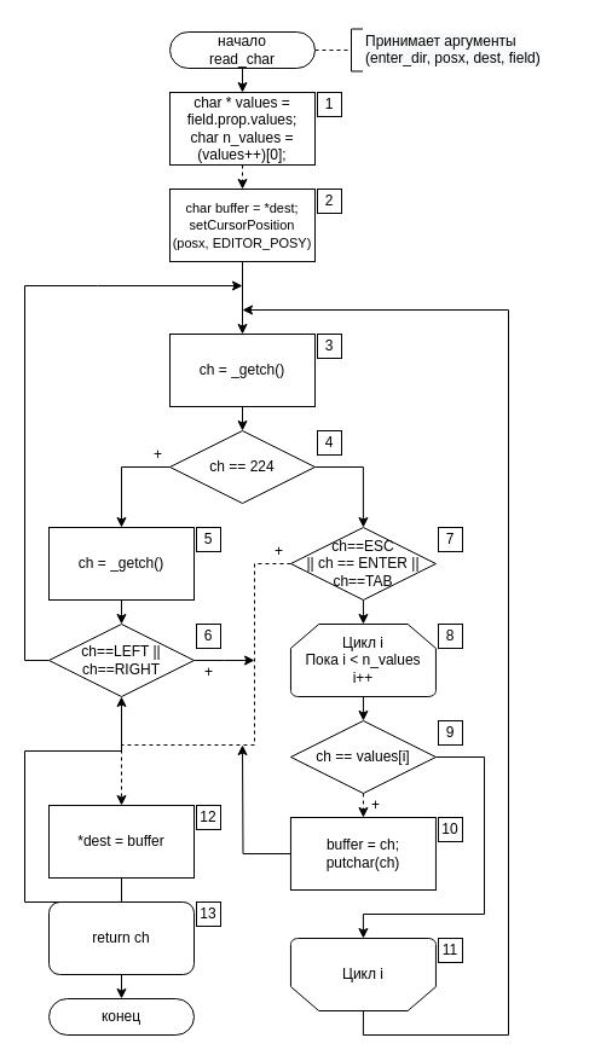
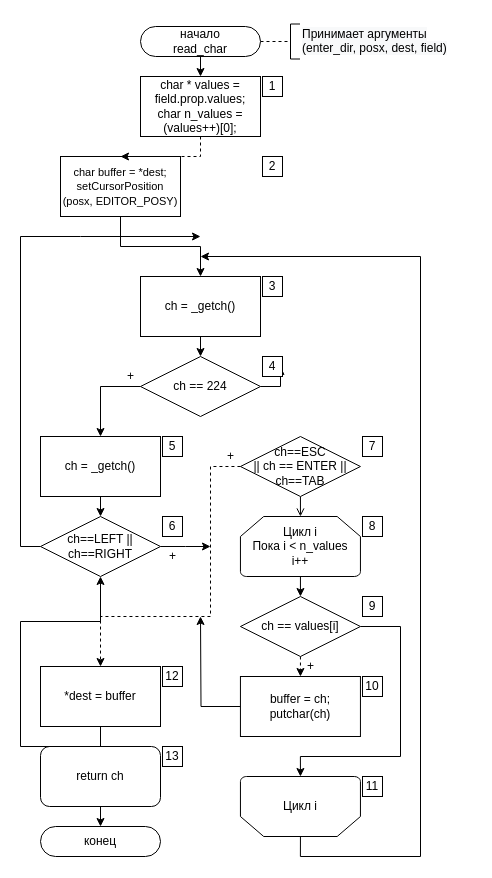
  <mxCell id="0" />
  <mxCell id="1" parent="0" />
  <mxCell id="2" style="edgeStyle=orthogonalEdgeStyle;rounded=0;orthogonalLoop=1;jettySize=auto;html=1;exitX=1;exitY=0.5;exitDx=0;exitDy=0;entryX=0;entryY=0.5;entryDx=0;entryDy=0;entryPerimeter=0;dashed=1;endArrow=none;endFill=0;" edge="1" parent="1" source="3" target="55"><mxGeometry relative="1" as="geometry" /></mxCell>
  <mxCell id="3" value="&lt;font style=&quot;font-size: 12px ; line-height: 0%&quot;&gt;начало&lt;br&gt;read_char&lt;/font&gt;" style="rounded=1;whiteSpace=wrap;html=1;arcSize=50;" parent="1" vertex="1"><mxGeometry x="140" y="26" width="120" height="30" as="geometry" /></mxCell>
  <mxCell id="4" value="конец" style="rounded=1;whiteSpace=wrap;html=1;arcSize=50;" parent="1" vertex="1"><mxGeometry x="40" y="826" width="120" height="30" as="geometry" /></mxCell>
  <mxCell id="5" value="return ch" style="whiteSpace=wrap;html=1;rounded=1;" parent="1" vertex="1"><mxGeometry x="40" y="746" width="120" height="60" as="geometry" /></mxCell>
  <mxCell id="6" style="edgeStyle=orthogonalEdgeStyle;rounded=0;orthogonalLoop=1;jettySize=auto;html=1;exitX=0.5;exitY=1;exitDx=0;exitDy=0;entryX=0.5;entryY=0;entryDx=0;entryDy=0;" parent="1" source="5" edge="1"><mxGeometry relative="1" as="geometry"><mxPoint x="100" y="826" as="targetPoint" /></mxGeometry></mxCell>
  <mxCell id="7" style="edgeStyle=orthogonalEdgeStyle;rounded=0;orthogonalLoop=1;jettySize=auto;html=1;exitX=0.5;exitY=1;exitDx=0;exitDy=0;" parent="1" source="8" target="12" edge="1"><mxGeometry relative="1" as="geometry" /></mxCell>
  <mxCell id="8" value="*dest = buffer" style="rounded=0;whiteSpace=wrap;html=1;" parent="1" vertex="1"><mxGeometry x="40" y="666" width="120" height="60" as="geometry" /></mxCell>
  <mxCell id="9" value="ch == 224" style="rhombus;whiteSpace=wrap;html=1;rounded=0;" parent="1" vertex="1"><mxGeometry x="140" y="356" width="120" height="60" as="geometry" /></mxCell>
  <mxCell id="10" style="edgeStyle=orthogonalEdgeStyle;rounded=0;orthogonalLoop=1;jettySize=auto;html=1;exitX=1;exitY=0.5;exitDx=0;exitDy=0;" parent="1" source="12" edge="1"><mxGeometry relative="1" as="geometry"><mxPoint x="210" y="546" as="targetPoint" /></mxGeometry></mxCell>
  <mxCell id="11" style="edgeStyle=orthogonalEdgeStyle;rounded=0;orthogonalLoop=1;jettySize=auto;html=1;exitX=0;exitY=0.5;exitDx=0;exitDy=0;" parent="1" source="12" edge="1"><mxGeometry relative="1" as="geometry"><mxPoint x="200" y="236" as="targetPoint" /><Array as="points"><mxPoint x="20" y="546" /><mxPoint x="20" y="236" /><mxPoint x="80" y="236" /></Array></mxGeometry></mxCell>
  <mxCell id="12" value="ch==LEFT ||&lt;br&gt;ch==RIGHT" style="rhombus;whiteSpace=wrap;html=1;rounded=0;" parent="1" vertex="1"><mxGeometry x="40" y="516" width="120" height="60" as="geometry" /></mxCell>
  <mxCell id="13" style="edgeStyle=orthogonalEdgeStyle;rounded=0;orthogonalLoop=1;jettySize=auto;html=1;exitX=0.5;exitY=1;exitDx=0;exitDy=0;entryX=0.5;entryY=0;entryDx=0;entryDy=0;" parent="1" source="12" edge="1"><mxGeometry relative="1" as="geometry" /></mxCell>
  <mxCell id="14" value="ch = _getch()" style="rounded=0;whiteSpace=wrap;html=1;" parent="1" vertex="1"><mxGeometry x="40" y="436" width="120" height="60" as="geometry" /></mxCell>
  <mxCell id="15" style="edgeStyle=orthogonalEdgeStyle;rounded=0;orthogonalLoop=1;jettySize=auto;html=1;exitX=0.5;exitY=1;exitDx=0;exitDy=0;entryX=0.5;entryY=0;entryDx=0;entryDy=0;" parent="1" source="14" target="12" edge="1"><mxGeometry relative="1" as="geometry" /></mxCell>
- <mxCell id="16" style="edgeStyle=orthogonalEdgeStyle;rounded=0;orthogonalLoop=1;jettySize=auto;html=1;exitX=0.5;exitY=1;exitDx=0;exitDy=0;entryX=0.5;entryY=0;entryDx=0;entryDy=0;entryPerimeter=0;" parent="1" source="18" target="19" edge="1"><mxGeometry relative="1" as="geometry" /></mxCell>
+ <mxCell id="16" style="edgeStyle=orthogonalEdgeStyle;rounded=0;orthogonalLoop=1;jettySize=auto;html=1;exitX=0.5;exitY=1;exitDx=0;exitDy=0;entryX=0.5;entryY=0;entryDx=0;entryDy=0;entryPerimeter=0;endArrow=open;" parent="1" source="18" target="19" edge="1"><mxGeometry relative="1" as="geometry" /></mxCell>
  <mxCell id="17" style="edgeStyle=orthogonalEdgeStyle;rounded=0;orthogonalLoop=1;jettySize=auto;html=1;exitX=0;exitY=0.5;exitDx=0;exitDy=0;entryX=0.5;entryY=0;entryDx=0;entryDy=0;dashed=1;" parent="1" source="18" target="8" edge="1"><mxGeometry relative="1" as="geometry"><Array as="points"><mxPoint x="210" y="466" /><mxPoint x="210" y="616" /><mxPoint x="100" y="616" /></Array></mxGeometry></mxCell>
  <mxCell id="18" value="&lt;font style=&quot;font-size: 12px ; line-height: 100%&quot;&gt;ch==ESC&lt;br&gt;|| ch == ENTER&amp;nbsp;||&lt;br&gt;ch==TAB&lt;/font&gt;" style="rhombus;whiteSpace=wrap;html=1;rounded=0;" parent="1" vertex="1"><mxGeometry x="239.94" y="436" width="120" height="60" as="geometry" /></mxCell>
  <mxCell id="19" value="Цикл i&lt;br&gt;Пока i &lt; n_values&lt;br&gt;i++" style="strokeWidth=1;html=1;shape=mxgraph.flowchart.loop_limit;whiteSpace=wrap;flipV=0;" parent="1" vertex="1"><mxGeometry x="239.94" y="516" width="120" height="60" as="geometry" /></mxCell>
  <mxCell id="20" style="edgeStyle=orthogonalEdgeStyle;rounded=0;orthogonalLoop=1;jettySize=auto;html=1;exitX=0.5;exitY=0;exitDx=0;exitDy=0;exitPerimeter=0;" parent="1" source="21" edge="1"><mxGeometry relative="1" as="geometry"><mxPoint x="200" y="256" as="targetPoint" /><Array as="points"><mxPoint x="300" y="856" /><mxPoint x="420" y="856" /><mxPoint x="420" y="256" /></Array></mxGeometry></mxCell>
  <mxCell id="21" value="Цикл i" style="strokeWidth=1;html=1;shape=mxgraph.flowchart.loop_limit;whiteSpace=wrap;flipV=1;" parent="1" vertex="1"><mxGeometry x="239.94" y="776" width="120" height="60" as="geometry" /></mxCell>
  <mxCell id="22" value="ch == values[i]" style="rhombus;whiteSpace=wrap;html=1;rounded=0;" parent="1" vertex="1"><mxGeometry x="239.94" y="596" width="120" height="60" as="geometry" /></mxCell>
  <mxCell id="23" style="edgeStyle=orthogonalEdgeStyle;rounded=0;orthogonalLoop=1;jettySize=auto;html=1;exitX=0;exitY=0.5;exitDx=0;exitDy=0;" parent="1" source="24" edge="1"><mxGeometry relative="1" as="geometry"><mxPoint x="200" y="616" as="targetPoint" /></mxGeometry></mxCell>
  <mxCell id="24" value="buffer = ch;&lt;br&gt;putchar(ch)" style="rounded=0;whiteSpace=wrap;html=1;" parent="1" vertex="1"><mxGeometry x="239.94" y="676" width="120" height="60" as="geometry" /></mxCell>
  <mxCell id="25" style="edgeStyle=orthogonalEdgeStyle;rounded=0;orthogonalLoop=1;jettySize=auto;html=1;exitX=0.5;exitY=1;exitDx=0;exitDy=0;entryX=0.5;entryY=0;entryDx=0;entryDy=0;dashed=1;" parent="1" source="22" target="24" edge="1"><mxGeometry relative="1" as="geometry" /></mxCell>
  <mxCell id="26" style="edgeStyle=orthogonalEdgeStyle;rounded=0;orthogonalLoop=1;jettySize=auto;html=1;entryX=0.5;entryY=0;entryDx=0;entryDy=0;" parent="1" target="21" edge="1"><mxGeometry relative="1" as="geometry"><mxPoint x="360" y="626" as="sourcePoint" /><Array as="points"><mxPoint x="400" y="626" /><mxPoint x="400" y="756" /><mxPoint x="300" y="756" /></Array></mxGeometry></mxCell>
  <mxCell id="27" style="edgeStyle=orthogonalEdgeStyle;rounded=0;orthogonalLoop=1;jettySize=auto;html=1;exitX=0.5;exitY=1;exitDx=0;exitDy=0;entryX=0.5;entryY=0;entryDx=0;entryDy=0;" parent="1" source="19" target="22" edge="1"><mxGeometry relative="1" as="geometry" /></mxCell>
  <mxCell id="28" style="edgeStyle=orthogonalEdgeStyle;rounded=0;orthogonalLoop=1;jettySize=auto;html=1;exitX=0;exitY=0.5;exitDx=0;exitDy=0;entryX=0.5;entryY=0;entryDx=0;entryDy=0;" parent="1" source="18" edge="1"><mxGeometry relative="1" as="geometry" /></mxCell>
  <mxCell id="29" style="edgeStyle=orthogonalEdgeStyle;rounded=0;orthogonalLoop=1;jettySize=auto;html=1;exitX=0;exitY=0.5;exitDx=0;exitDy=0;entryX=0.5;entryY=0;entryDx=0;entryDy=0;" parent="1" source="9" target="14" edge="1"><mxGeometry relative="1" as="geometry" /></mxCell>
- <mxCell id="30" style="edgeStyle=orthogonalEdgeStyle;rounded=0;orthogonalLoop=1;jettySize=auto;html=1;exitX=1;exitY=0.5;exitDx=0;exitDy=0;entryX=0.5;entryY=0;entryDx=0;entryDy=0;" parent="1" source="9" target="18" edge="1"><mxGeometry relative="1" as="geometry" /></mxCell>
+ <mxCell id="30" style="edgeStyle=orthogonalEdgeStyle;rounded=0;orthogonalLoop=1;jettySize=auto;html=1;exitX=1;exitY=0.5;exitDx=0;exitDy=0;" parent="1" source="9" target="45" edge="1"><mxGeometry relative="1" as="geometry" /></mxCell>
  <mxCell id="31" value="ch = _getch()" style="rounded=0;whiteSpace=wrap;html=1;" parent="1" vertex="1"><mxGeometry x="140" y="276" width="120" height="60" as="geometry" /></mxCell>
  <mxCell id="32" style="edgeStyle=orthogonalEdgeStyle;rounded=0;orthogonalLoop=1;jettySize=auto;html=1;exitX=0.5;exitY=1;exitDx=0;exitDy=0;entryX=0.5;entryY=0;entryDx=0;entryDy=0;" parent="1" source="31" target="9" edge="1"><mxGeometry relative="1" as="geometry" /></mxCell>
  <mxCell id="33" value="char * values = field.prop.values;&lt;br&gt;char n_values =(values++)[0];" style="rounded=0;whiteSpace=wrap;html=1;" parent="1" vertex="1"><mxGeometry x="140" y="76" width="120" height="60" as="geometry" /></mxCell>
  <mxCell id="34" style="edgeStyle=orthogonalEdgeStyle;rounded=0;orthogonalLoop=1;jettySize=auto;html=1;exitX=0.5;exitY=1;exitDx=0;exitDy=0;entryX=0.5;entryY=0;entryDx=0;entryDy=0;" parent="1" source="3" target="33" edge="1"><mxGeometry relative="1" as="geometry" /></mxCell>
  <mxCell id="35" style="edgeStyle=orthogonalEdgeStyle;rounded=0;orthogonalLoop=1;jettySize=auto;html=1;exitX=0.5;exitY=1;exitDx=0;exitDy=0;entryX=0.5;entryY=0;entryDx=0;entryDy=0;" parent="1" source="36" target="31" edge="1"><mxGeometry relative="1" as="geometry"><mxPoint x="200" y="196" as="targetPoint" /></mxGeometry></mxCell>
- <mxCell id="36" value="&lt;font style=&quot;font-size: 11px&quot;&gt;char buffer = *dest;&lt;br&gt;setCursorPosition&lt;br&gt;(posx, EDITOR_POSY)&lt;/font&gt;" style="rounded=0;whiteSpace=wrap;html=1;" parent="1" vertex="1"><mxGeometry x="140" y="156" width="120" height="60" as="geometry" /></mxCell>
+ <mxCell id="36" value="&lt;font style=&quot;font-size: 11px&quot;&gt;char buffer = *dest;&lt;br&gt;setCursorPosition&lt;br&gt;(posx, EDITOR_POSY)&lt;/font&gt;" style="rounded=0;whiteSpace=wrap;html=1;" parent="1" vertex="1"><mxGeometry x="60" y="156" width="120" height="60" as="geometry" /></mxCell>
  <mxCell id="37" style="edgeStyle=orthogonalEdgeStyle;rounded=0;orthogonalLoop=1;jettySize=auto;html=1;exitX=0.5;exitY=1;exitDx=0;exitDy=0;entryX=0.5;entryY=0;entryDx=0;entryDy=0;dashed=1;" parent="1" source="33" target="36" edge="1"><mxGeometry relative="1" as="geometry"><mxPoint x="200" y="116" as="sourcePoint" /><mxPoint x="200" y="236" as="targetPoint" /></mxGeometry></mxCell>
  <mxCell id="38" value="+" style="text;html=1;align=center;verticalAlign=middle;resizable=0;points=[];autosize=1;" parent="1" vertex="1"><mxGeometry x="219.94" y="446" width="20" height="20" as="geometry" /></mxCell>
  <mxCell id="39" value="+" style="text;html=1;align=center;verticalAlign=middle;resizable=0;points=[];autosize=1;" parent="1" vertex="1"><mxGeometry x="162" y="546" width="20" height="20" as="geometry" /></mxCell>
  <mxCell id="40" value="+" style="text;html=1;align=center;verticalAlign=middle;resizable=0;points=[];autosize=1;" parent="1" vertex="1"><mxGeometry x="299.94" y="656" width="20" height="20" as="geometry" /></mxCell>
  <mxCell id="41" value="+" style="text;html=1;align=center;verticalAlign=middle;resizable=0;points=[];autosize=1;" parent="1" vertex="1"><mxGeometry x="120" y="366" width="20" height="20" as="geometry" /></mxCell>
  <mxCell id="42" value="1" style="whiteSpace=wrap;html=1;aspect=fixed;" parent="1" vertex="1"><mxGeometry x="262" y="76" width="20" height="20" as="geometry" /></mxCell>
  <mxCell id="43" value="2" style="whiteSpace=wrap;html=1;aspect=fixed;" parent="1" vertex="1"><mxGeometry x="262" y="156" width="20" height="20" as="geometry" /></mxCell>
  <mxCell id="44" value="3" style="whiteSpace=wrap;html=1;aspect=fixed;" parent="1" vertex="1"><mxGeometry x="262" y="276" width="20" height="20" as="geometry" /></mxCell>
  <mxCell id="45" value="4" style="whiteSpace=wrap;html=1;aspect=fixed;" parent="1" vertex="1"><mxGeometry x="262" y="356" width="20" height="20" as="geometry" /></mxCell>
  <mxCell id="46" value="5" style="whiteSpace=wrap;html=1;aspect=fixed;" parent="1" vertex="1"><mxGeometry x="162" y="436" width="20" height="20" as="geometry" /></mxCell>
  <mxCell id="47" value="6" style="whiteSpace=wrap;html=1;aspect=fixed;" parent="1" vertex="1"><mxGeometry x="162" y="516" width="20" height="20" as="geometry" /></mxCell>
  <mxCell id="48" value="7" style="whiteSpace=wrap;html=1;aspect=fixed;" parent="1" vertex="1"><mxGeometry x="362" y="436" width="20" height="20" as="geometry" /></mxCell>
  <mxCell id="49" value="8" style="whiteSpace=wrap;html=1;aspect=fixed;" parent="1" vertex="1"><mxGeometry x="362" y="516" width="20" height="20" as="geometry" /></mxCell>
  <mxCell id="50" value="9" style="whiteSpace=wrap;html=1;aspect=fixed;" parent="1" vertex="1"><mxGeometry x="362" y="596" width="20" height="20" as="geometry" /></mxCell>
  <mxCell id="51" value="10" style="whiteSpace=wrap;html=1;aspect=fixed;" parent="1" vertex="1"><mxGeometry x="362" y="676" width="20" height="20" as="geometry" /></mxCell>
  <mxCell id="52" value="11" style="whiteSpace=wrap;html=1;aspect=fixed;" parent="1" vertex="1"><mxGeometry x="362" y="776" width="20" height="20" as="geometry" /></mxCell>
  <mxCell id="53" value="12" style="whiteSpace=wrap;html=1;aspect=fixed;" parent="1" vertex="1"><mxGeometry x="162" y="666" width="20" height="20" as="geometry" /></mxCell>
  <mxCell id="54" value="13" style="whiteSpace=wrap;html=1;aspect=fixed;" parent="1" vertex="1"><mxGeometry x="162" y="746" width="20" height="20" as="geometry" /></mxCell>
  <mxCell id="55" value="" style="strokeWidth=1;html=1;shape=mxgraph.flowchart.annotation_1;align=left;pointerEvents=1;fontFamily=Helvetica;fontSize=12;fontColor=#000000;strokeColor=#000000;fillColor=#ffffff;" vertex="1" parent="1"><mxGeometry x="290" y="23.5" width="9.5" height="35" as="geometry" /></mxCell>
  <mxCell id="56" value="&lt;span style=&quot;color: rgb(0 , 0 , 0) ; font-family: &amp;#34;helvetica&amp;#34; ; font-size: 12px ; font-style: normal ; font-weight: 400 ; letter-spacing: normal ; text-align: center ; text-indent: 0px ; text-transform: none ; word-spacing: 0px ; background-color: rgb(248 , 249 , 250) ; display: inline ; float: none&quot;&gt;Принимает аргументы&lt;br&gt;(enter_dir, posx, dest, field)&lt;/span&gt;" style="text;whiteSpace=wrap;html=1;" vertex="1" parent="1"><mxGeometry x="299.5" y="20" width="170" height="30" as="geometry" /></mxCell>
